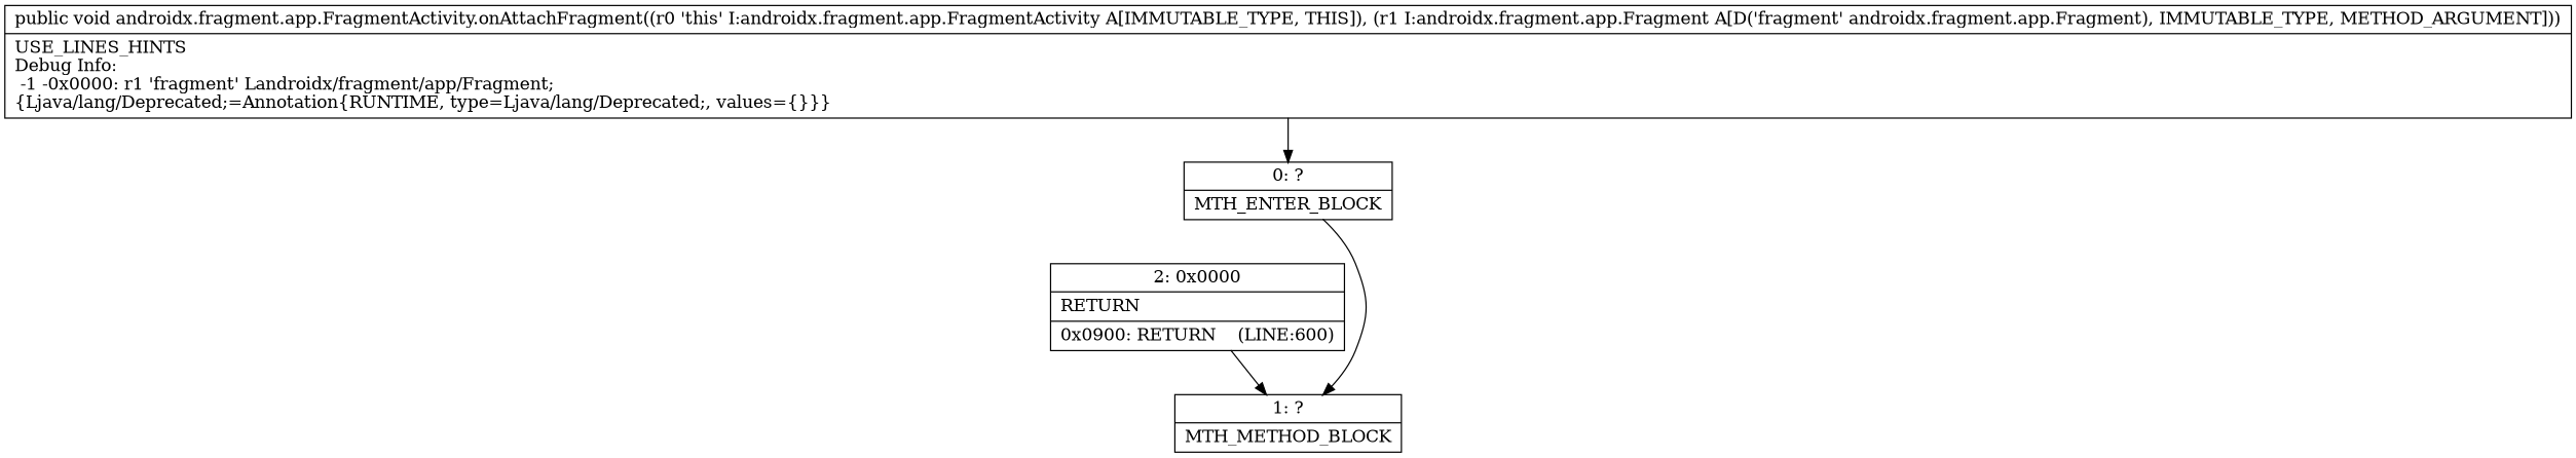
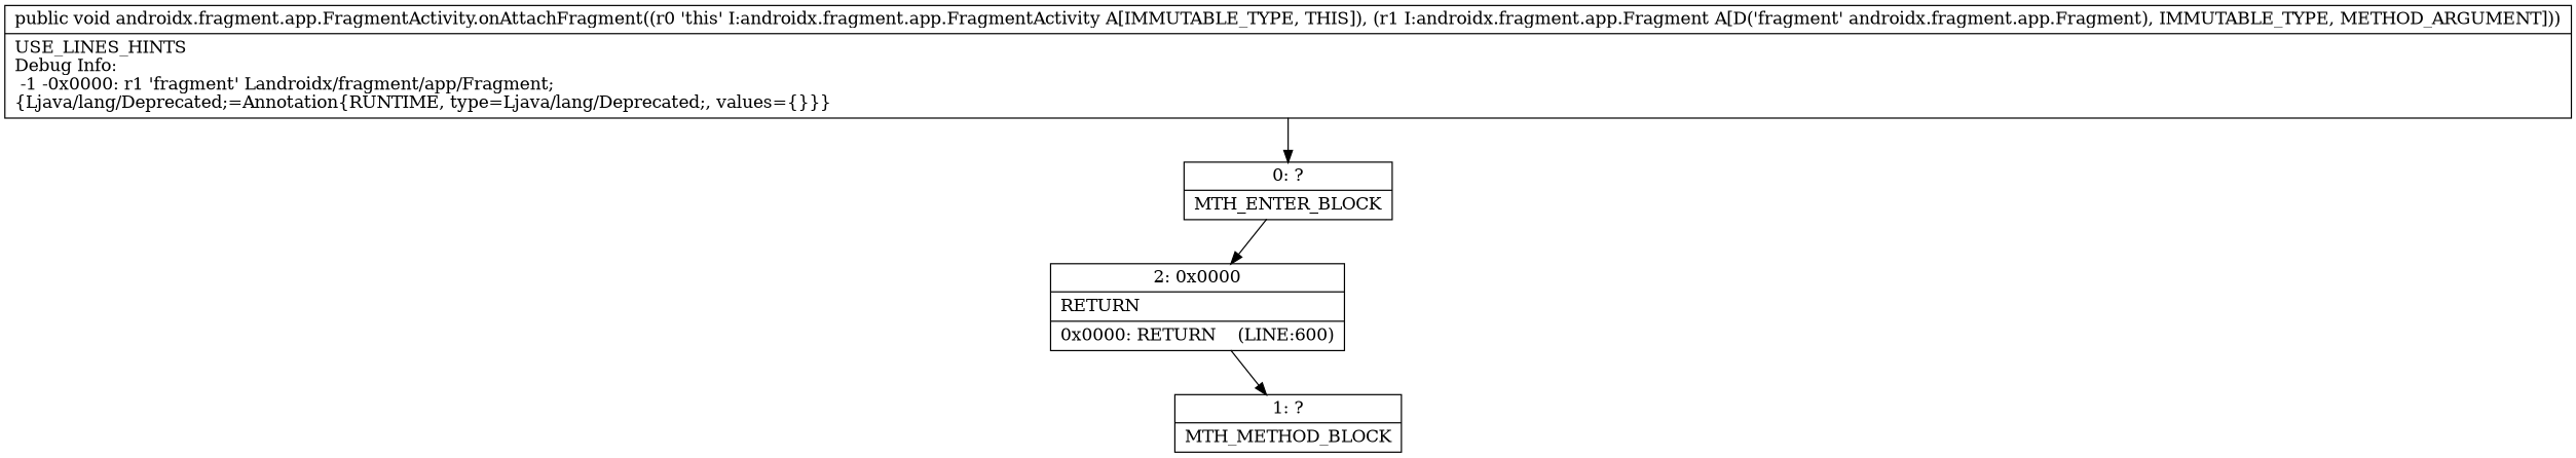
  digraph {
    node [shape=record]
    n1 [label="{0\:\ ?|MTH_ENTER_BLOCK\l}"]
-   n2 [label="{2\:\ 0x0000|RETURN\l|0x0900: RETURN    (LINE:600)\l}"]
+   n2 [label="{2\:\ 0x0000|RETURN\l|0x0000: RETURN    (LINE:600)\l}"]
    n3 [label="{1\:\ ?|MTH_METHOD_BLOCK\l}"]
    n4 [label="{public void androidx.fragment.app.FragmentActivity.onAttachFragment((r0 'this' I:androidx.fragment.app.FragmentActivity A[IMMUTABLE_TYPE, THIS]), (r1 I:androidx.fragment.app.Fragment A[D('fragment' androidx.fragment.app.Fragment), IMMUTABLE_TYPE, METHOD_ARGUMENT]))  | USE_LINES_HINTS\lDebug Info:\l  \-1 \-0x0000: r1 'fragment' Landroidx\/fragment\/app\/Fragment;\l\{Ljava\/lang\/Deprecated;=Annotation\{RUNTIME, type=Ljava\/lang\/Deprecated;, values=\{\}\}\}\l}"]
-   n1 -> n3
+   n1 -> n2
    n2 -> n3
    n4 -> n1
  }
